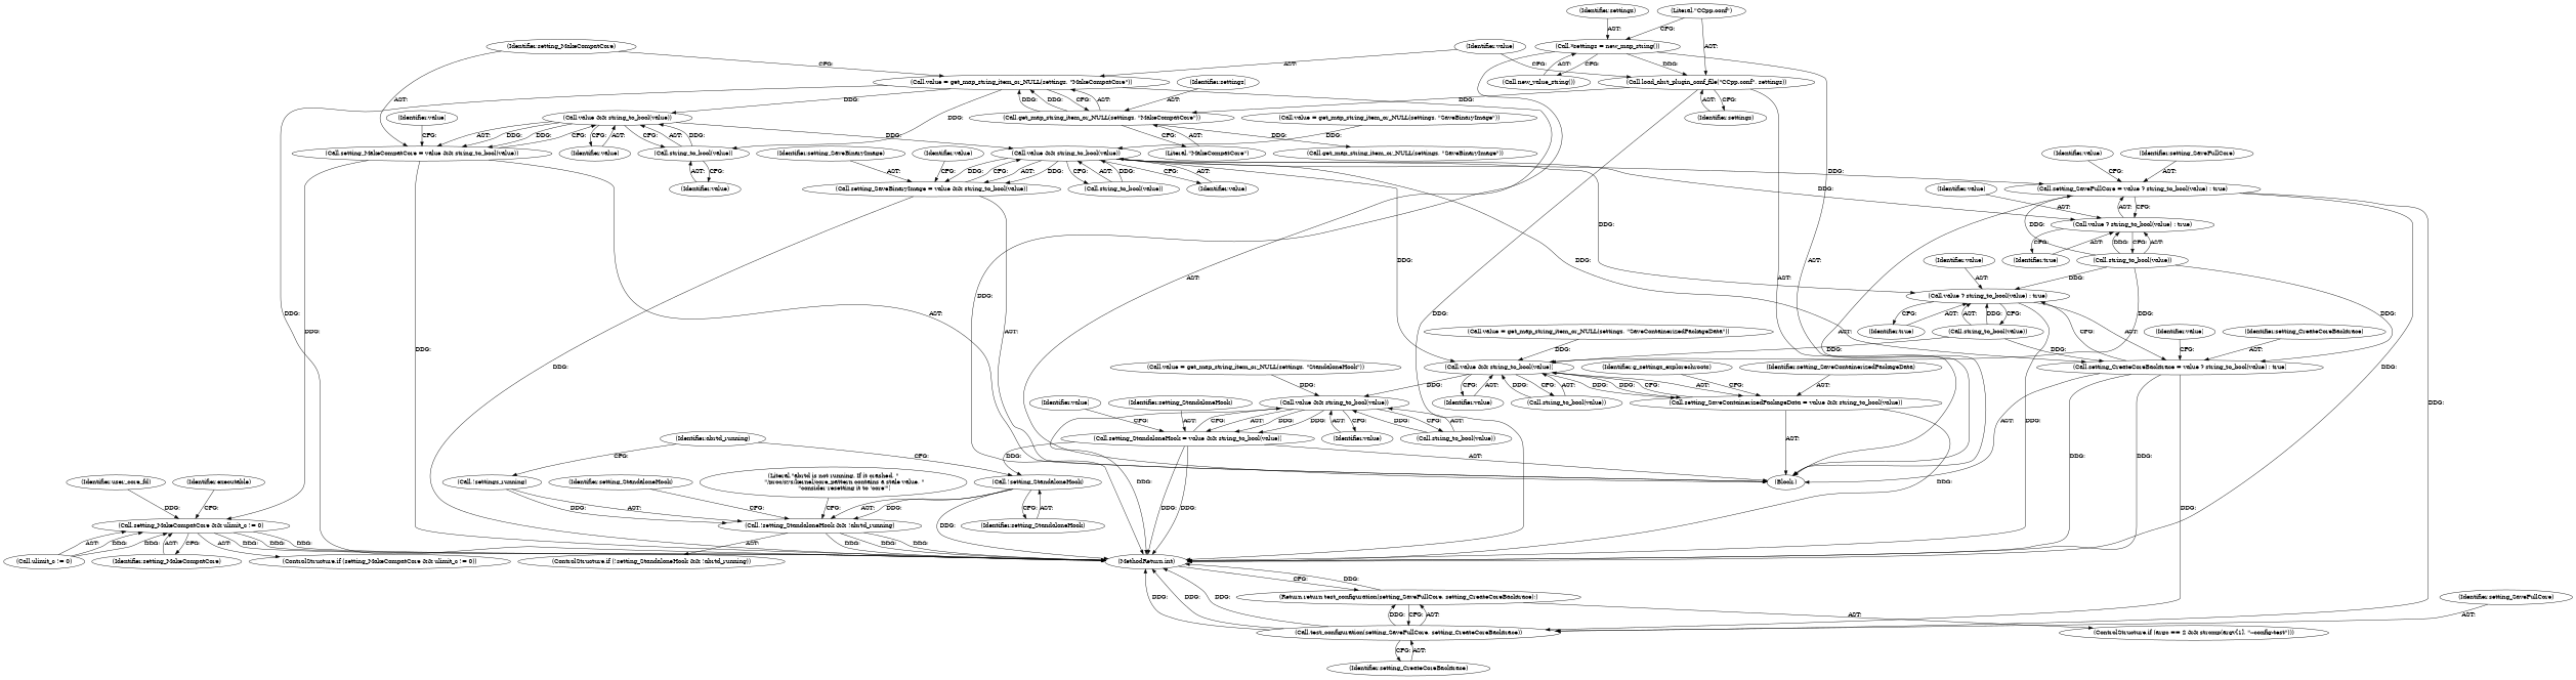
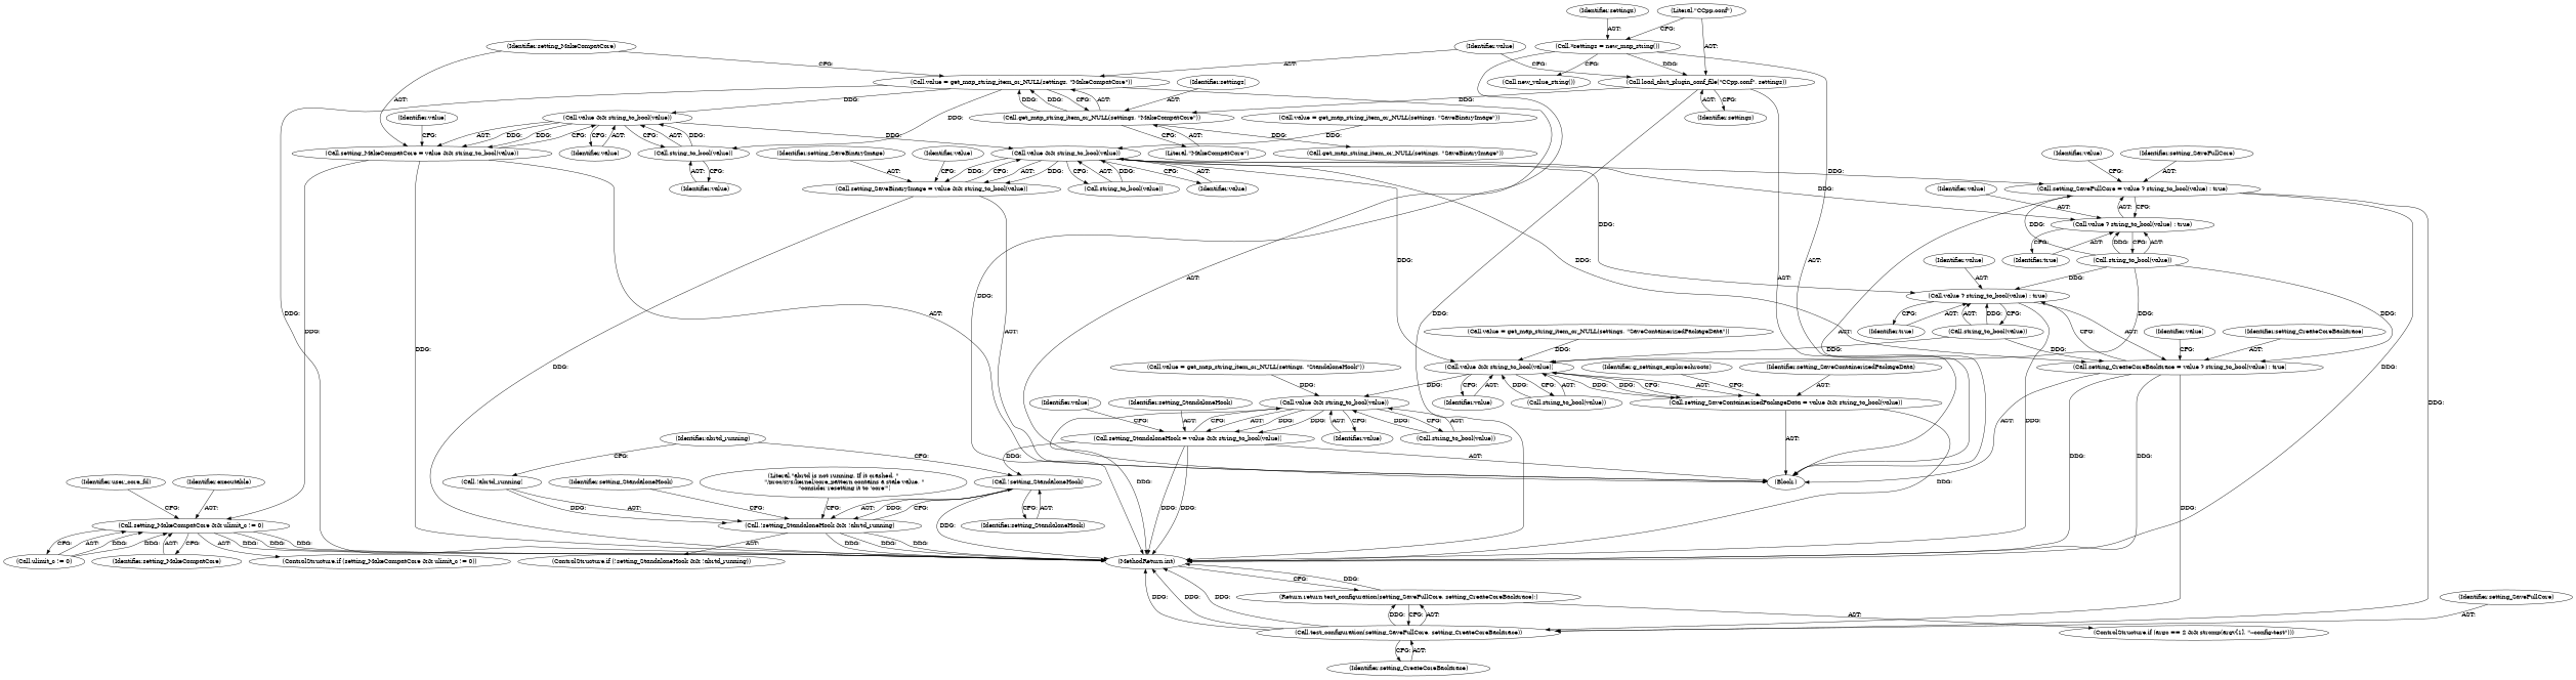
  digraph {
    n1 [label="(Call,value && string_to_bool(value))"]
    n2 [label="(Call,string_to_bool(value))"]
    n3 [label="(Call,setting_MakeCompatCore = value && string_to_bool(value))"]
    n4 [label="(Call,value && string_to_bool(value))"]
    n5 [label="(Identifier,value)"]
    n6 [label="(Identifier,value)"]
    n7 [label="(MethodReturn,int)"]
    n8 [label="(Block,)"]
    n9 [label="(Call,setting_MakeCompatCore && ulimit_c != 0)"]
    n10 [label="(Call,setting_SaveBinaryImage = value && string_to_bool(value))"]
    n11 [label="(Call,setting_SaveFullCore = value ? string_to_bool(value) : true)"]
    n12 [label="(Call,value ? string_to_bool(value) : true)"]
    n13 [label="(Call,setting_CreateCoreBacktrace = value ? string_to_bool(value) : true)"]
    n14 [label="(Call,value ? string_to_bool(value) : true)"]
    n15 [label="(Call,value && string_to_bool(value))"]
    n16 [label="(Call,string_to_bool(value))"]
    n17 [label="(Identifier,value)"]
    n18 [label="(Call,value = get_map_string_item_or_NULL(settings, \"MakeCompatCore\"))"]
    n19 [label="(Call,get_map_string_item_or_NULL(settings, \"MakeCompatCore\"))"]
    n20 [label="(Call,get_map_string_item_or_NULL(settings, \"SaveBinaryImage\"))"]
    n21 [label="(Literal,\"MakeCompatCore\")"]
    n22 [label="(Return,return test_configuration(setting_SaveFullCore, setting_CreateCoreBacktrace);)"]
    n23 [label="(Call,load_abrt_plugin_conf_file(\"CCpp.conf\", settings))"]
    n24 [label="(Identifier,settings)"]
    n25 [label="(Call,*settings = new_map_string())"]
    n26 [label="(Call,new_value_string())"]
    n27 [label="(Call,ulimit_c != 0)"]
    n28 [label="(Identifier,setting_MakeCompatCore)"]
    n29 [label="(ControlStructure,if (setting_MakeCompatCore && ulimit_c != 0))"]
    n30 [label="(Call,test_configuration(setting_SaveFullCore, setting_CreateCoreBacktrace))"]
    n31 [label="(Identifier,true)"]
    n32 [label="(Call,string_to_bool(value))"]
    n33 [label="(Identifier,true)"]
    n34 [label="(Call,string_to_bool(value))"]
    n35 [label="(Call,setting_SaveContainerizedPackageData = value && string_to_bool(value))"]
    n36 [label="(Call,value && string_to_bool(value))"]
    n37 [label="(Identifier,value)"]
    n38 [label="(Call,string_to_bool(value))"]
    n39 [label="(Identifier,setting_CreateCoreBacktrace)"]
    n40 [label="(ControlStructure,if (argc == 2 && strcmp(argv[1], \"--config-test\")))"]
    n41 [label="(Call,setting_StandaloneHook = value && string_to_bool(value))"]
    n42 [label="(Identifier,value)"]
    n43 [label="(Call,string_to_bool(value))"]
    n44 [label="(Call,!setting_StandaloneHook)"]
    n45 [label="(Call,!setting_StandaloneHook && !abrtd_running)"]
    n46 [label="(Identifier,setting_StandaloneHook)"]
    n47 [label="(ControlStructure,if (!setting_StandaloneHook && !abrtd_running))"]
-   n48 [label="(Call,!settings_running)"]
+   n48 [label="(Call,!abrtd_running)"]
    n49 [label="(Identifier,settings)"]
    n50 [label="(Identifier,setting_StandaloneHook)"]
    n51 [label="(Identifier,value)"]
    n52 [label="(Identifier,setting_SaveFullCore)"]
    n53 [label="(Identifier,user_core_fd)"]
    n54 [label="(Identifier,setting_SaveBinaryImage)"]
    n55 [label="(Identifier,setting_SaveContainerizedPackageData)"]
    n56 [label="(Call,value = get_map_string_item_or_NULL(settings, \"SaveContainerizedPackageData\"))"]
    n57 [label="(Call,value = get_map_string_item_or_NULL(settings, \"StandaloneHook\"))"]
    n58 [label="(Identifier,value)"]
    n59 [label="(Identifier,value)"]
    n60 [label="(Identifier,value)"]
    n61 [label="(Identifier,setting_MakeCompatCore)"]
    n62 [label="(Identifier,g_settings_explorechroots)"]
    n63 [label="(Call,value = get_map_string_item_or_NULL(settings, \"SaveBinaryImage\"))"]
    n64 [label="(Identifier,value)"]
    n65 [label="(Identifier,value)"]
    n66 [label="(Identifier,value)"]
    n67 [label="(Identifier,value)"]
    n68 [label="(Identifier,setting_StandaloneHook)"]
    n69 [label="(Identifier,setting_SaveFullCore)"]
    n70 [label="(Identifier,abrtd_running)"]
    n71 [label="(Literal,\"abrtd is not running. If it crashed, \"\n            \"/proc/sys/kernel/core_pattern contains a stale value, \"\n            \"consider resetting it to 'core'\")"]
    n72 [label="(Identifier,setting_CreateCoreBacktrace)"]
    n73 [label="(Literal,\"CCpp.conf\")"]
    n74 [label="(Identifier,settings)"]
    n75 [label="(Identifier,executable)"]
    n1 -> n2 [label="CFG: "]
    n1 -> n3 [label="AST: "]
    n1 -> n3 [label="DDG: "]
    n1 -> n3 [label="DDG: "]
    n1 -> n4 [label="DDG: "]
    n1 -> n5 [label="CFG: "]
    n2 -> n1 [label="AST: "]
    n2 -> n1 [label="DDG: "]
    n2 -> n6 [label="CFG: "]
    n3 -> n1 [label="CFG: "]
    n3 -> n7 [label="DDG: "]
    n3 -> n8 [label="AST: "]
    n3 -> n9 [label="DDG: "]
    n4 -> n10 [label="AST: "]
    n4 -> n10 [label="DDG: "]
    n4 -> n10 [label="DDG: "]
    n4 -> n11 [label="DDG: "]
    n4 -> n12 [label="DDG: "]
    n4 -> n13 [label="DDG: "]
    n4 -> n14 [label="DDG: "]
    n4 -> n15 [label="DDG: "]
    n4 -> n16 [label="CFG: "]
    n4 -> n17 [label="CFG: "]
    n5 -> n1 [label="AST: "]
    n6 -> n2 [label="AST: "]
    n7 -> n22 [label="CFG: "]
    n9 -> n7 [label="DDG: "]
    n9 -> n7 [label="DDG: "]
    n9 -> n7 [label="DDG: "]
+   n9 -> n27 [label="CFG: "]
    n9 -> n28 [label="CFG: "]
    n9 -> n29 [label="AST: "]
    n10 -> n4 [label="CFG: "]
    n10 -> n7 [label="DDG: "]
    n10 -> n8 [label="AST: "]
    n11 -> n7 [label="DDG: "]
    n11 -> n8 [label="AST: "]
    n11 -> n12 [label="CFG: "]
    n11 -> n30 [label="DDG: "]
    n12 -> n11 [label="AST: "]
    n12 -> n31 [label="CFG: "]
    n12 -> n32 [label="CFG: "]
    n13 -> n7 [label="DDG: "]
    n13 -> n7 [label="DDG: "]
    n13 -> n8 [label="AST: "]
    n13 -> n14 [label="CFG: "]
    n13 -> n30 [label="DDG: "]
    n14 -> n7 [label="DDG: "]
    n14 -> n13 [label="AST: "]
    n14 -> n33 [label="CFG: "]
    n14 -> n34 [label="CFG: "]
    n15 -> n35 [label="AST: "]
    n15 -> n35 [label="DDG: "]
    n15 -> n35 [label="DDG: "]
    n15 -> n36 [label="DDG: "]
    n15 -> n37 [label="CFG: "]
    n15 -> n38 [label="CFG: "]
    n16 -> n4 [label="AST: "]
    n16 -> n4 [label="DDG: "]
    n17 -> n4 [label="AST: "]
    n18 -> n1 [label="DDG: "]
    n18 -> n2 [label="DDG: "]
    n18 -> n7 [label="DDG: "]
    n18 -> n8 [label="AST: "]
    n18 -> n19 [label="CFG: "]
    n19 -> n18 [label="AST: "]
    n19 -> n18 [label="DDG: "]
    n19 -> n18 [label="DDG: "]
    n19 -> n20 [label="DDG: "]
    n19 -> n21 [label="CFG: "]
    n21 -> n19 [label="AST: "]
    n22 -> n7 [label="DDG: "]
    n22 -> n30 [label="CFG: "]
    n22 -> n40 [label="AST: "]
    n23 -> n7 [label="DDG: "]
    n23 -> n8 [label="AST: "]
    n23 -> n19 [label="DDG: "]
    n23 -> n24 [label="CFG: "]
    n24 -> n23 [label="AST: "]
    n25 -> n7 [label="DDG: "]
    n25 -> n8 [label="AST: "]
    n25 -> n23 [label="DDG: "]
    n25 -> n26 [label="CFG: "]
-   n26 -> n25 [label="AST: "]
    n27 -> n9 [label="AST: "]
    n27 -> n9 [label="DDG: "]
    n27 -> n9 [label="DDG: "]
    n28 -> n9 [label="AST: "]
    n30 -> n7 [label="DDG: "]
    n30 -> n7 [label="DDG: "]
    n30 -> n7 [label="DDG: "]
    n30 -> n22 [label="AST: "]
    n30 -> n22 [label="DDG: "]
    n30 -> n39 [label="CFG: "]
    n31 -> n12 [label="AST: "]
    n32 -> n11 [label="DDG: "]
    n32 -> n12 [label="AST: "]
    n32 -> n12 [label="DDG: "]
    n32 -> n13 [label="DDG: "]
    n32 -> n14 [label="DDG: "]
    n32 -> n15 [label="DDG: "]
    n33 -> n14 [label="AST: "]
    n34 -> n13 [label="DDG: "]
    n34 -> n14 [label="AST: "]
    n34 -> n14 [label="DDG: "]
    n34 -> n15 [label="DDG: "]
    n35 -> n7 [label="DDG: "]
    n35 -> n8 [label="AST: "]
    n35 -> n15 [label="CFG: "]
    n36 -> n7 [label="DDG: "]
    n36 -> n41 [label="AST: "]
    n36 -> n41 [label="DDG: "]
    n36 -> n41 [label="DDG: "]
    n36 -> n42 [label="CFG: "]
    n36 -> n43 [label="CFG: "]
    n37 -> n15 [label="AST: "]
    n38 -> n15 [label="AST: "]
    n38 -> n15 [label="DDG: "]
    n39 -> n30 [label="AST: "]
    n41 -> n7 [label="DDG: "]
    n41 -> n7 [label="DDG: "]
    n41 -> n8 [label="AST: "]
    n41 -> n36 [label="CFG: "]
    n41 -> n44 [label="DDG: "]
    n42 -> n36 [label="AST: "]
    n43 -> n36 [label="AST: "]
    n43 -> n36 [label="DDG: "]
    n44 -> n7 [label="DDG: "]
    n44 -> n45 [label="AST: "]
    n44 -> n45 [label="DDG: "]
    n44 -> n46 [label="CFG: "]
    n45 -> n7 [label="DDG: "]
    n45 -> n7 [label="DDG: "]
    n45 -> n7 [label="DDG: "]
+   n45 -> n44 [label="CFG: "]
    n45 -> n47 [label="AST: "]
    n46 -> n44 [label="AST: "]
    n48 -> n45 [label="AST: "]
    n48 -> n45 [label="DDG: "]
    n49 -> n25 [label="AST: "]
    n50 -> n41 [label="AST: "]
    n51 -> n3 [label="CFG: "]
    n52 -> n11 [label="AST: "]
-   n53 -> n9 [label="DDG: "]
+   n53 -> n9 [label="CFG: "]
    n54 -> n10 [label="AST: "]
    n55 -> n35 [label="AST: "]
    n56 -> n15 [label="DDG: "]
    n57 -> n36 [label="DDG: "]
    n58 -> n10 [label="CFG: "]
    n59 -> n11 [label="CFG: "]
    n60 -> n13 [label="CFG: "]
    n61 -> n3 [label="AST: "]
    n61 -> n18 [label="CFG: "]
    n62 -> n35 [label="CFG: "]
    n63 -> n4 [label="DDG: "]
    n64 -> n18 [label="AST: "]
    n64 -> n23 [label="CFG: "]
    n65 -> n12 [label="AST: "]
    n66 -> n14 [label="AST: "]
    n67 -> n41 [label="CFG: "]
    n68 -> n45 [label="CFG: "]
    n69 -> n30 [label="AST: "]
    n70 -> n44 [label="CFG: "]
    n70 -> n48 [label="CFG: "]
    n71 -> n45 [label="CFG: "]
    n72 -> n13 [label="AST: "]
    n73 -> n23 [label="AST: "]
    n73 -> n25 [label="CFG: "]
    n74 -> n19 [label="AST: "]
-   n75 -> n9 [label="CFG: "]
+   n75 -> n9 [label="AST: "]
  }
